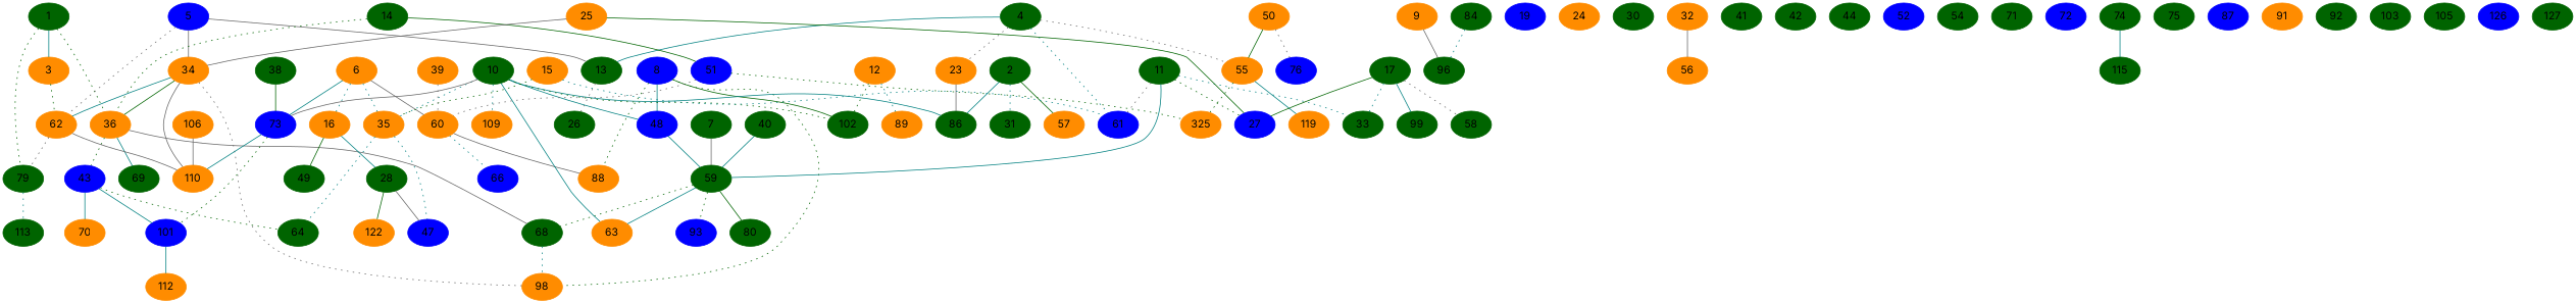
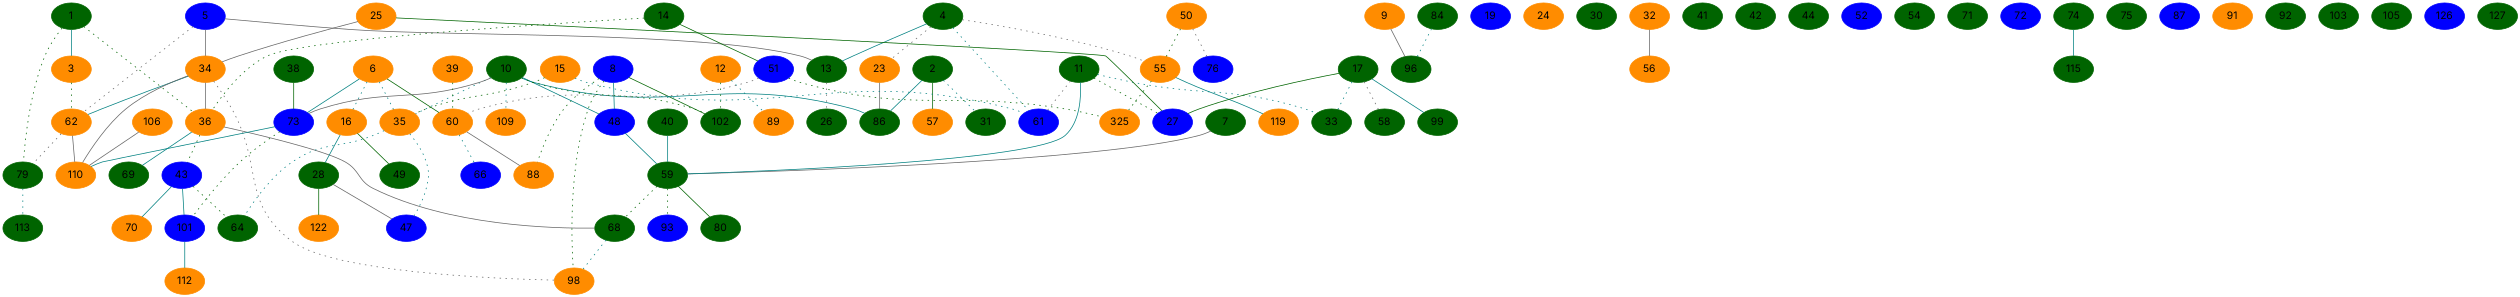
  graph {
    fontname=Inter
    node [color=darkgreen fontname=Inter style=filled]
    edge [color=teal fontname=Inter style=solid]
    1 [super="+83"]
    3 [color=darkorange super="+116"]
    36 [color=darkorange super="+94"]
    79 [super="+89"]
    62 [color=darkorange super="+114"]
    43 [color=blue super="+124"]
    68 [super="+104"]
    69
    113
    2 [super="+18"]
    31
    57 [color=darkorange]
    86
    110 [color=darkorange super="+121"]
    4 [super="+46"]
    13 [super="+82"]
    23 [color=darkorange super="+107"]
    55 [color=darkorange super="+120"]
    61 [color=blue super="+65"]
    26
    n21 [color=darkorange label=325]
    119 [color=darkorange]
    5 [color=blue]
    34 [color=darkorange super="+118"]
    98 [color=darkorange]
    6 [color=darkorange]
    16 [color=darkorange]
    35 [color=darkorange super="+37"]
    60 [color=darkorange super="+90"]
    73 [color=blue super="+81"]
    28 [super="+108"]
    49
    47 [color=blue super="+85"]
    64
    88 [color=darkorange]
    66 [color=blue]
    101 [color=blue]
    59 [super="+97"]
-   63 [color=darkorange]
    80
    93 [color=blue]
    7
    8 [color=blue super="+21"]
    48 [color=blue super="+123"]
    102 [super="+117"]
    9 [color=darkorange super="+53"]
    96
    10 [super="+45"]
    109 [color=darkorange]
    11
    27 [color=blue]
    33
    12 [color=darkorange super="+77"]
    n54 [color=darkorange label=89]
    14 [super="+22"]
    51 [color=blue super="+111"]
    15 [color=darkorange]
    122 [color=darkorange]
    17 [super="+20"]
    58
    99
    19 [color=blue]
    24 [color=darkorange]
    25 [color=darkorange]
    30
    56 [color=darkorange super="+78"]
    32 [color=darkorange]
    70 [color=darkorange]
    38
    39 [color=darkorange super="+67"]
    40
    41
    42
    112 [color=darkorange]
    44
    50 [color=darkorange super="+95"]
    76 [color=blue]
    52 [color=blue]
    54
    71
    72 [color=blue]
    74
    115
    75
    84 [super="+100"]
    87 [color=blue]
    91 [color=darkorange]
    92
    103
    105
    106 [color=darkorange]
    126 [color=blue]
    127
    1 -- 3
    1 -- 36 [color=darkgreen style=dotted]
    1 -- 79 [color=darkgreen style=dotted]
    3 -- 62 [color=darkgreen style=dotted]
    36 -- 43 [color=darkgreen style=dotted]
    36 -- 68 [color=gray40]
    36 -- 69
    79 -- 113 [style=dotted]
    62 -- 79 [color=gray40 style=dotted]
    62 -- 110 [color=gray40]
    43 -- 64 [color=darkgreen style=dotted]
    43 -- 101
    43 -- 70
    68 -- 98 [style=dotted]
    2 -- 31 [style=dotted]
    2 -- 57 [color=darkgreen]
    2 -- 86
    4 -- 13
    4 -- 23 [color=gray40 style=dotted]
    4 -- 55 [color=gray40 style=dotted]
    4 -- 61 [style=dotted]
    13 -- 26 [color=gray40 style=dotted]
    23 -- 86 [color=gray40]
    55 -- n21 [color=darkgreen style=dotted]
    55 -- 119
    5 -- 62 [color=gray40 style=dotted]
    5 -- 13 [color=gray40]
    5 -- 34 [color=gray40]
-   34 -- 36 [color=darkgreen]
+   34 -- 36 [color=gray40]
    34 -- 62
    34 -- 110 [color=gray40]
    34 -- 98 [color=gray40 style=dotted]
    6 -- 16 [style=dotted]
    6 -- 35 [style=dotted]
-   6 -- 60 [color=gray40]
+   6 -- 60 [color=darkgreen]
    6 -- 73
    16 -- 28
    16 -- 49 [color=darkgreen]
    35 -- 47 [style=dotted]
    35 -- 64 [style=dotted]
    60 -- 88 [color=gray40]
    60 -- 66 [style=dotted]
    73 -- 110
    73 -- 101 [color=darkgreen style=dotted]
    28 -- 47 [color=gray40]
    28 -- 122 [color=darkgreen]
    101 -- 112
    59 -- 68 [color=darkgreen style=dotted]
-   59 -- 63
    59 -- 80 [color=darkgreen]
    59 -- 93 [color=darkgreen style=dotted]
    7 -- 59 [color=gray40]
    8 -- 98 [color=darkgreen style=dotted]
    8 -- 88 [color=darkgreen style=dotted]
    8 -- 48
    8 -- 102 [color=darkgreen]
    48 -- 59
    9 -- 96 [color=gray40]
    10 -- 86
    10 -- 35 [style=dotted]
    10 -- 73 [color=gray40]
-   10 -- 63
    10 -- 48
    10 -- 102 [color=darkgreen style=dotted]
    10 -- 109 [style=dotted]
    11 -- 61 [color=gray40 style=dotted]
    11 -- 59
    11 -- 27 [color=darkgreen style=dotted]
    11 -- 33 [style=dotted]
    12 -- 102 [color=darkgreen style=dotted]
    12 -- n54 [style=dotted]
    14 -- 36 [color=darkgreen style=dotted]
    14 -- 51 [color=darkgreen]
    51 -- n21 [color=darkgreen style=dotted]
    51 -- 60 [color=gray40 style=dotted]
    15 -- 61 [style=dotted]
    15 -- 35 [color=darkgreen style=dotted]
    17 -- 27 [color=darkgreen]
    17 -- 33 [style=dotted]
    17 -- 58 [color=gray40 style=dotted]
    17 -- 99
    25 -- 34 [color=gray40]
    25 -- 27 [color=darkgreen]
    32 -- 56 [color=gray40]
    38 -- 73 [color=darkgreen]
-   39 -- 60 [color=gray40 style=dotted]
+   39 -- 60 [color=darkgreen style=dotted]
    40 -- 59
-   50 -- 55 [color=darkgreen]
+   50 -- 55 [color=darkgreen style=dotted]
    50 -- 76 [color=gray40 style=dotted]
    74 -- 115
    84 -- 96 [style=dotted]
    106 -- 110 [color=gray40]
  }
